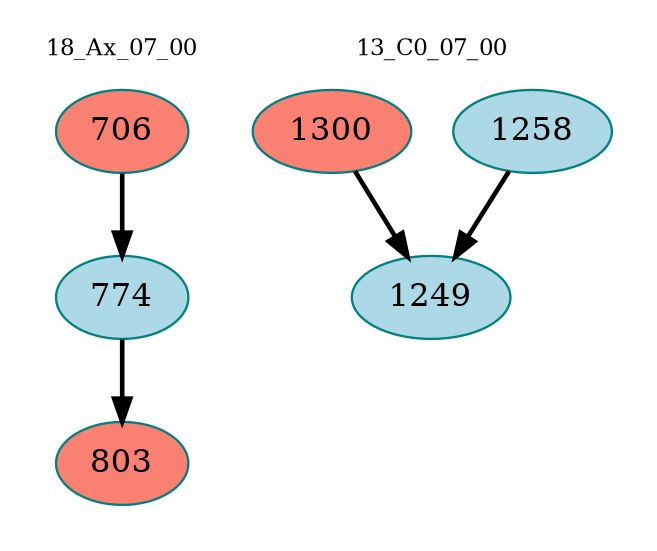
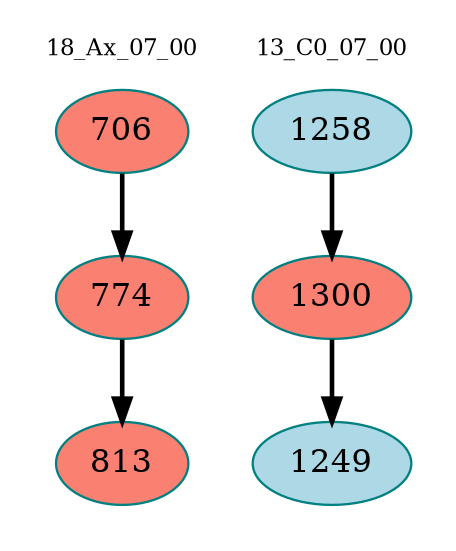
  digraph {
    node [color=teal fillcolor=salmon style=filled]
    edge [color=black style=bold]
    n1 [label=706]
-   n2 [fillcolor=lightblue label=774]
-   n3 [label=803]
+   n2 [label=774]
+   n3 [label=813]
    n4 [fillcolor=lightblue label=1258]
    n5 [fillcolor=lightblue label=1249]
    n6 [label=1300]
    subgraph cluster_1 {
      color=white
      fontsize=10
      label="18_Ax_07_00"
      n1
      n2
      n3
    }
    subgraph cluster_2 {
      color=white
      fontsize=10
      label="13_C0_07_00"
      n4
      n5
      n6
    }
    n1 -> n2
    n2 -> n3
-   n4 -> n5
+   n4 -> n6
    n6 -> n5
  }
